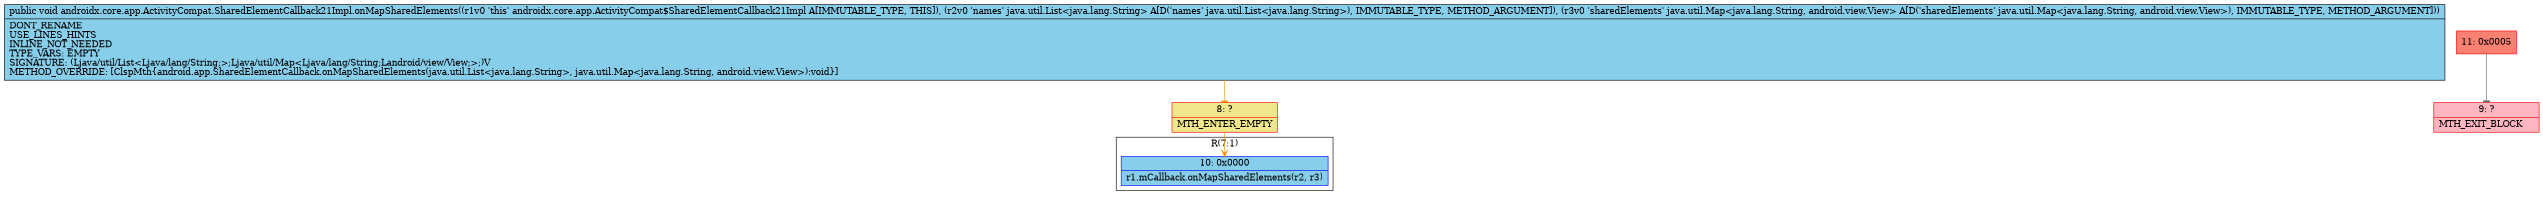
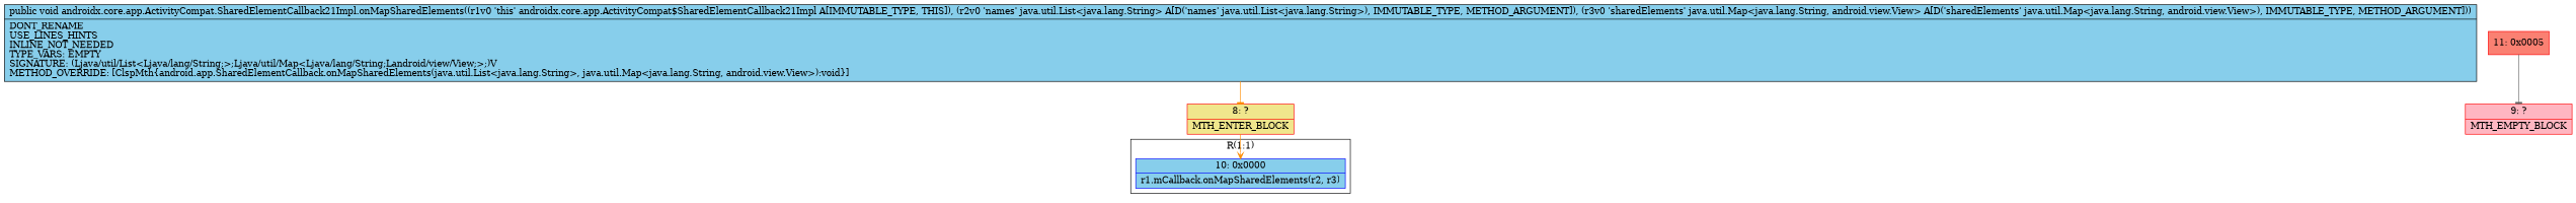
  digraph {
    node [color=red fillcolor=skyblue shape=record style=filled]
    edge [arrowhead=tee color=darkorange]
    n1 [color=blue label="{10\:\ 0x0000|r1.mCallback.onMapSharedElements(r2, r3)\l}"]
    n2 [fillcolor=salmon label="{11\:\ 0x0005}"]
-   n3 [fillcolor=lightpink label="{9\:\ ?|MTH_EXIT_BLOCK\l}"]
-   n4 [fillcolor=khaki label="{8\:\ ?|MTH_ENTER_EMPTY\l}"]
+   n3 [fillcolor=lightpink label="{9\:\ ?|MTH_EMPTY_BLOCK\l}"]
+   n4 [fillcolor=khaki label="{8\:\ ?|MTH_ENTER_BLOCK\l}"]
    n5 [label="{public void androidx.core.app.ActivityCompat.SharedElementCallback21Impl.onMapSharedElements((r1v0 'this' androidx.core.app.ActivityCompat$SharedElementCallback21Impl A[IMMUTABLE_TYPE, THIS]), (r2v0 'names' java.util.List\<java.lang.String\> A[D('names' java.util.List\<java.lang.String\>), IMMUTABLE_TYPE, METHOD_ARGUMENT]), (r3v0 'sharedElements' java.util.Map\<java.lang.String, android.view.View\> A[D('sharedElements' java.util.Map\<java.lang.String, android.view.View\>), IMMUTABLE_TYPE, METHOD_ARGUMENT]))  | DONT_RENAME\lUSE_LINES_HINTS\lINLINE_NOT_NEEDED\lTYPE_VARS: EMPTY\lSIGNATURE: (Ljava\/util\/List\<Ljava\/lang\/String;\>;Ljava\/util\/Map\<Ljava\/lang\/String;Landroid\/view\/View;\>;)V\lMETHOD_OVERRIDE: [ClspMth\{android.app.SharedElementCallback.onMapSharedElements(java.util.List\<java.lang.String\>, java.util.Map\<java.lang.String, android.view.View\>):void\}]\l}" color=""]
    subgraph cluster_1 {
-     label="R(7:1)"
+     label="R(1:1)"
      n1
    }
    n2 -> n3 [color=gray40]
    n4 -> n1 [arrowhead=vee]
    n5 -> n4
  }
